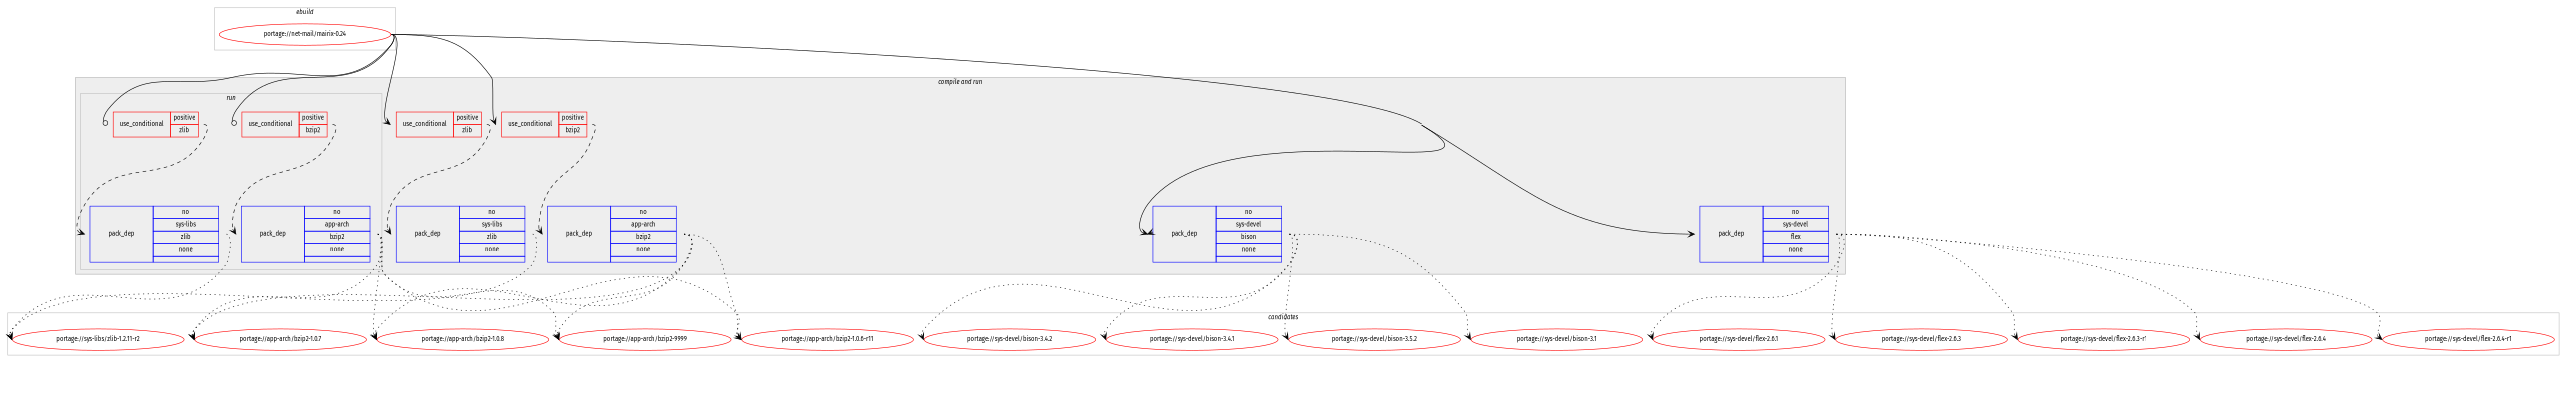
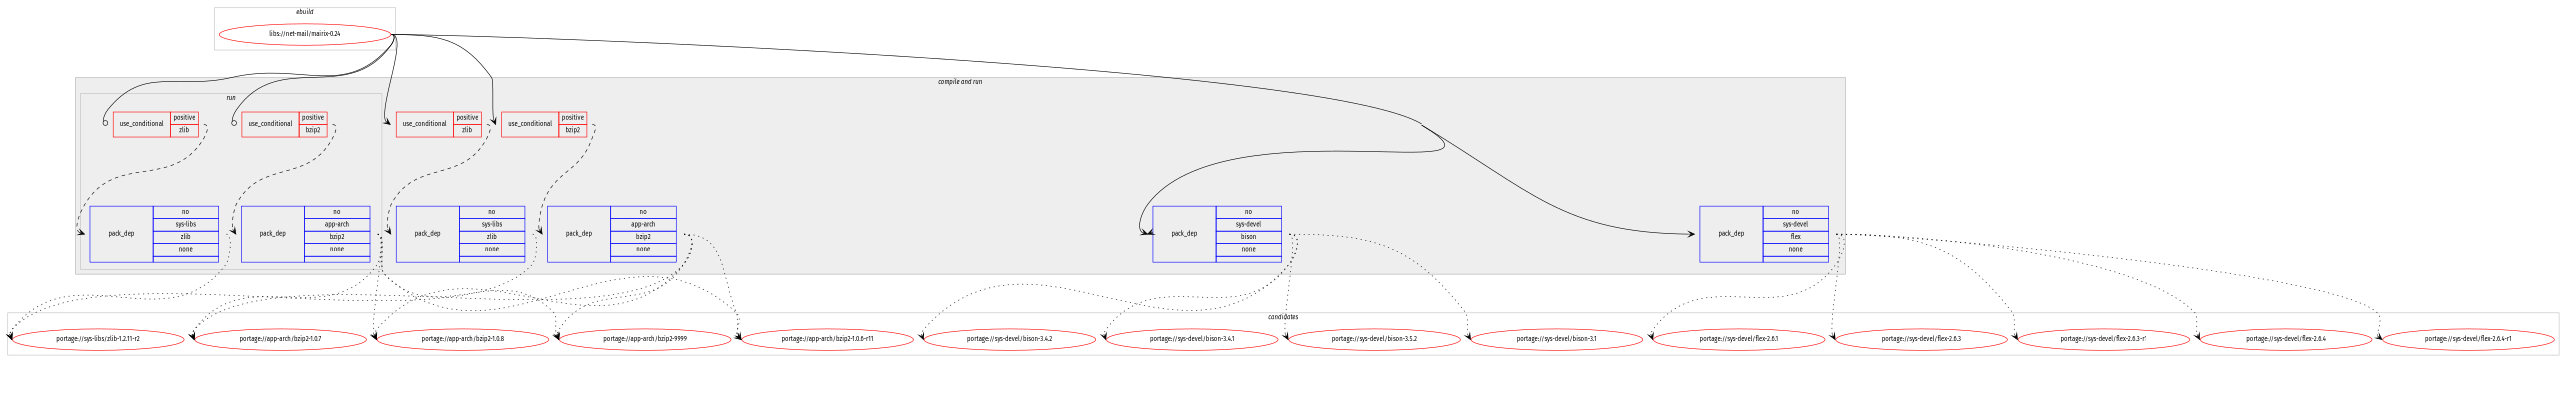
  digraph {
    compound=true
    concentrate=true
    fontname="Fira Sans"
    fontsize=10
    newrank=true
    rankdir=TB
    ranksep=1.5
    node [color=red fontname="Fira Sans" fontsize=10]
    edge [arrowhead=vee fontname="Fira Sans" headport=w style=dotted tailport=e weight=100]
-   n1 [label="portage://net-mail/mairix-0.24" width=4]
+   n1 [label="libs://net-mail/mairix-0.24" width=4]
    n2 [color=blue label=<<TABLE BORDER="0" CELLBORDER="1" CELLSPACING="0" CELLPADDING="4" WIDTH="220"><TR><TD ROWSPAN="6" CELLPADDING="30">pack_dep</TD></TR><TR><TD WIDTH="110">no</TD></TR><TR><TD>app-arch</TD></TR><TR><TD>bzip2</TD></TR><TR><TD>none</TD></TR><TR><TD></TD></TR></TABLE>> shape=none]
    n3 [label=<<TABLE BORDER="0" CELLBORDER="1" CELLSPACING="0" CELLPADDING="4"><TR><TD ROWSPAN="3" CELLPADDING="10">use_conditional</TD></TR><TR><TD>positive</TD></TR><TR><TD>bzip2</TD></TR></TABLE>> shape=none]
    n4 [color=blue label=<<TABLE BORDER="0" CELLBORDER="1" CELLSPACING="0" CELLPADDING="4" WIDTH="220"><TR><TD ROWSPAN="6" CELLPADDING="30">pack_dep</TD></TR><TR><TD WIDTH="110">no</TD></TR><TR><TD>sys-libs</TD></TR><TR><TD>zlib</TD></TR><TR><TD>none</TD></TR><TR><TD></TD></TR></TABLE>> shape=none]
    n5 [label=<<TABLE BORDER="0" CELLBORDER="1" CELLSPACING="0" CELLPADDING="4"><TR><TD ROWSPAN="3" CELLPADDING="10">use_conditional</TD></TR><TR><TD>positive</TD></TR><TR><TD>zlib</TD></TR></TABLE>> shape=none]
    n6 [color=blue label=<<TABLE BORDER="0" CELLBORDER="1" CELLSPACING="0" CELLPADDING="4" WIDTH="220"><TR><TD ROWSPAN="6" CELLPADDING="30">pack_dep</TD></TR><TR><TD WIDTH="110">no</TD></TR><TR><TD>sys-devel</TD></TR><TR><TD>bison</TD></TR><TR><TD>none</TD></TR><TR><TD></TD></TR></TABLE>> shape=none]
    n7 [color=blue label=<<TABLE BORDER="0" CELLBORDER="1" CELLSPACING="0" CELLPADDING="4" WIDTH="220"><TR><TD ROWSPAN="6" CELLPADDING="30">pack_dep</TD></TR><TR><TD WIDTH="110">no</TD></TR><TR><TD>sys-devel</TD></TR><TR><TD>flex</TD></TR><TR><TD>none</TD></TR><TR><TD></TD></TR></TABLE>> shape=none]
    n8 [color=blue label=<<TABLE BORDER="0" CELLBORDER="1" CELLSPACING="0" CELLPADDING="4" WIDTH="220"><TR><TD ROWSPAN="6" CELLPADDING="30">pack_dep</TD></TR><TR><TD WIDTH="110">no</TD></TR><TR><TD>app-arch</TD></TR><TR><TD>bzip2</TD></TR><TR><TD>none</TD></TR><TR><TD></TD></TR></TABLE>> shape=none]
    n9 [label=<<TABLE BORDER="0" CELLBORDER="1" CELLSPACING="0" CELLPADDING="4"><TR><TD ROWSPAN="3" CELLPADDING="10">use_conditional</TD></TR><TR><TD>positive</TD></TR><TR><TD>bzip2</TD></TR></TABLE>> shape=none]
    n10 [color=blue label=<<TABLE BORDER="0" CELLBORDER="1" CELLSPACING="0" CELLPADDING="4" WIDTH="220"><TR><TD ROWSPAN="6" CELLPADDING="30">pack_dep</TD></TR><TR><TD WIDTH="110">no</TD></TR><TR><TD>sys-libs</TD></TR><TR><TD>zlib</TD></TR><TR><TD>none</TD></TR><TR><TD></TD></TR></TABLE>> shape=none]
    n11 [label=<<TABLE BORDER="0" CELLBORDER="1" CELLSPACING="0" CELLPADDING="4"><TR><TD ROWSPAN="3" CELLPADDING="10">use_conditional</TD></TR><TR><TD>positive</TD></TR><TR><TD>zlib</TD></TR></TABLE>> shape=none]
    n12 [label="portage://app-arch/bzip2-9999" width=4]
    n13 [label="portage://app-arch/bzip2-1.0.8" width=4]
    n14 [label="portage://app-arch/bzip2-1.0.7" width=4]
    n15 [label="portage://app-arch/bzip2-1.0.6-r11" width=4]
    n16 [label="portage://sys-libs/zlib-1.2.11-r2" width=4]
    n17 [label="portage://sys-devel/bison-3.5.2" width=4]
    n18 [label="portage://sys-devel/bison-3.4.1" width=4]
    n19 [label="portage://sys-devel/bison-3.4.2" width=4]
    n20 [label="portage://sys-devel/bison-3.1" width=4]
    n21 [label="portage://sys-devel/flex-2.6.4-r1" width=4]
    n22 [label="portage://sys-devel/flex-2.6.4" width=4]
    n23 [label="portage://sys-devel/flex-2.6.3-r1" width=4]
    n24 [label="portage://sys-devel/flex-2.6.3" width=4]
    n25 [label="portage://sys-devel/flex-2.6.1" width=4]
    subgraph cluster_1 {
      color=gray
      label=<<i>ebuild</i>>
      rank=same
      n1
    }
    subgraph cluster_2 {
      color=gray
      label=<<i>dependencies</i>>
      subgraph cluster_3 {
        color=gray
        fillcolor="#eeeeee"
        label=<<i>compile</i>>
        style=filled
        subgraph sub_4 {
          color=gray
          fillcolor="#eeeeee"
          label=<<i>compile</i>>
          style=filled
          n3
          subgraph sub_5 {
            color=gray
            fillcolor="#eeeeee"
            label=<<i>compile</i>>
            style=filled
            n2
          }
        }
        subgraph sub_6 {
          color=gray
          fillcolor="#eeeeee"
          label=<<i>compile</i>>
          style=filled
          n5
          subgraph sub_7 {
            color=gray
            fillcolor="#eeeeee"
            label=<<i>compile</i>>
            style=filled
            n4
          }
        }
        subgraph sub_8 {
          color=gray
          fillcolor="#eeeeee"
          label=<<i>compile</i>>
          style=filled
          n6
        }
        subgraph sub_9 {
          color=gray
          fillcolor="#eeeeee"
          label=<<i>compile</i>>
          style=filled
          n7
        }
      }
      subgraph cluster_10 {
        color=gray
        fillcolor="#eeeeee"
        label=<<i>compile and run</i>>
        style=filled
      }
      subgraph cluster_11 {
        color=gray
        fillcolor="#eeeeee"
        label=<<i>run</i>>
        style=filled
        subgraph sub_12 {
          color=gray
          fillcolor="#eeeeee"
          label=<<i>run</i>>
          style=filled
          n9
          subgraph sub_13 {
            color=gray
            fillcolor="#eeeeee"
            label=<<i>run</i>>
            style=filled
            n8
          }
        }
        subgraph sub_14 {
          color=gray
          fillcolor="#eeeeee"
          label=<<i>run</i>>
          style=filled
          n11
          subgraph sub_15 {
            color=gray
            fillcolor="#eeeeee"
            label=<<i>run</i>>
            style=filled
            n10
          }
        }
      }
    }
    subgraph cluster_16 {
      color=gray
      label=<<i>candidates</i>>
      rank=same
      subgraph sub_17 {
        color=black
        label=<<i>candidates</i>>
        nodesep=1
        rank=same
        n12
        n13
        n14
        n15
      }
      subgraph sub_18 {
        color=black
        label=<<i>candidates</i>>
        nodesep=1
        rank=same
        n16
      }
      subgraph sub_19 {
        color=black
        label=<<i>candidates</i>>
        nodesep=1
        rank=same
        n17
        n18
        n19
        n20
      }
      subgraph sub_20 {
        color=black
        label=<<i>candidates</i>>
        nodesep=1
        rank=same
        n21
        n22
        n23
        n24
        n25
      }
      subgraph sub_21 {
        color=black
        label=<<i>candidates</i>>
        nodesep=1
        rank=same
        n16
      }
      subgraph sub_22 {
        color=black
        label=<<i>candidates</i>>
        nodesep=1
        rank=same
        n12
        n13
        n14
        n15
      }
    }
    n1 -> n3 [style=solid weight=20]
    n1 -> n5 [style=solid weight=20]
    n1 -> n6 [style=solid weight=20]
    n1 -> n7 [style=solid weight=20]
    n1 -> n9 [arrowhead=odot style=solid weight=20]
    n1 -> n11 [arrowhead=odot style=solid weight=20]
    n2 -> n12
    n2 -> n13
    n2 -> n14
    n2 -> n15
    n3 -> n2 [style=dashed weight=20]
    n4 -> n16
    n5 -> n4 [style=dashed weight=20]
    n6 -> n17
    n6 -> n18
    n6 -> n19
    n6 -> n20
    n7 -> n21
    n7 -> n22
    n7 -> n23
    n7 -> n24
    n7 -> n25
    n8 -> n12
    n8 -> n13
    n8 -> n14
    n8 -> n15
    n9 -> n8 [style=dashed weight=20]
    n10 -> n16
    n11 -> n10 [style=dashed weight=20]
  }
